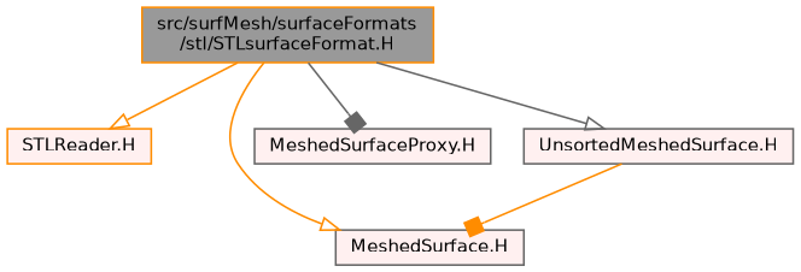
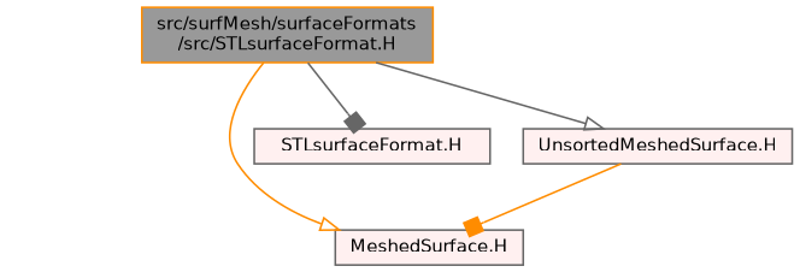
  digraph {
    node [color=gray40 fillcolor="#FFF0F0" fontname=Helvetica fontsize=10 shape=box style=filled]
    edge [arrowhead=onormal color=darkorange fontname=Helvetica fontsize=10 labelfontname=Helvetica labelfontsize=10 style=solid]
-   n1 [color=darkorange fillcolor=grey60 fontcolor=black height=0.2 label="src/surfMesh/surfaceFormats\l/stl/STLsurfaceFormat.H" width=0.4]
-   n2 [color=darkorange height=0.2 label="STLReader.H" width=0.4]
+   n1 [color=darkorange fillcolor=grey60 fontcolor=black height=0.2 label="src/surfMesh/surfaceFormats\l/src/STLsurfaceFormat.H" width=0.4]
    n3 [height=0.2 label="MeshedSurface.H" width=0.4]
-   n4 [height=0.2 label="MeshedSurfaceProxy.H" width=0.4]
+   n4 [height=0.2 label="STLsurfaceFormat.H" width=0.4]
    n5 [height=0.2 label="UnsortedMeshedSurface.H" width=0.4]
-   n1 -> n2
    n1 -> n3
    n1 -> n4 [arrowhead=box color=gray40]
    n1 -> n5 [color=gray40]
    n5 -> n3 [arrowhead=box]
  }
